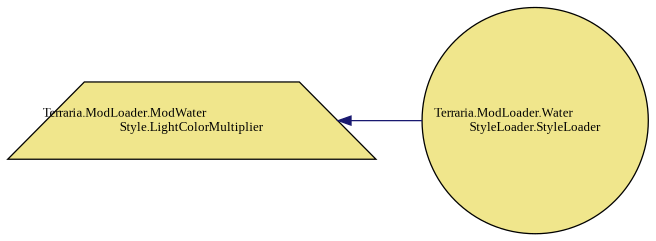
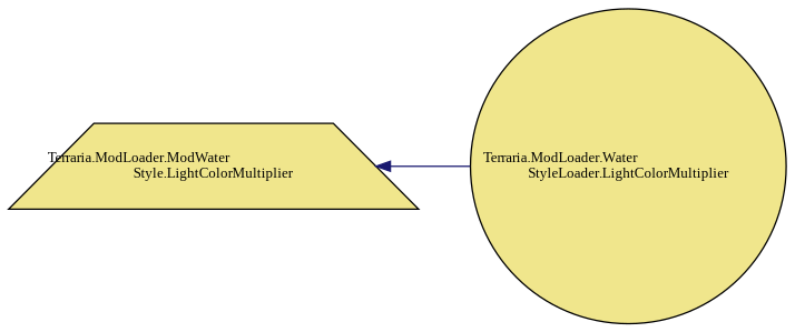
  digraph {
    rankdir=LR
    fontname="Liberation Serif"
    node [color=black fillcolor=khaki fontname="Liberation Serif" fontsize=10 style=filled]
    n1 [fontcolor=black height=0.2 label="Terraria.ModLoader.ModWater\lStyle.LightColorMultiplier" shape=trapezium width=0.4]
-   n2 [height=0.2 label="Terraria.ModLoader.Water\lStyleLoader.StyleLoader" shape=circle width=0.4]
+   n2 [height=0.2 label="Terraria.ModLoader.Water\lStyleLoader.LightColorMultiplier" shape=circle width=0.4]
    n1 -> n2 [color=midnightblue dir=back fontname="Liberation Serif" fontsize=10 labelfontname=Helvetica labelfontsize=10 style=solid]
  }
